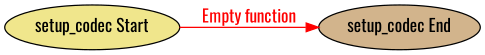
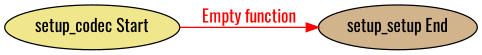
  digraph {
    rankdir=LR
    fontname=Oswald
    node [fontname=Oswald shape=ellipse style=filled]
    n1 [label="setup_codec Start" fillcolor=khaki]
-   n2 [label="setup_codec End" fillcolor=tan]
+   n2 [label="setup_setup End" fillcolor=tan]
    n1 -> n2 [color=red fontcolor=red fontname=Oswald label="Empty function"]
  }
